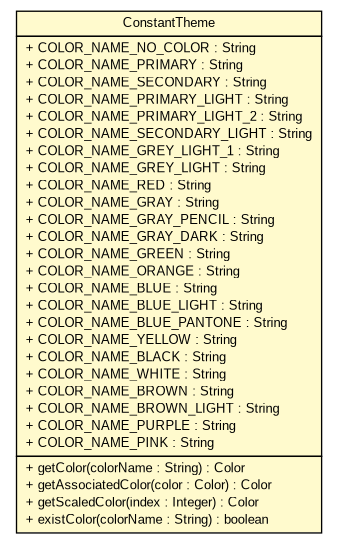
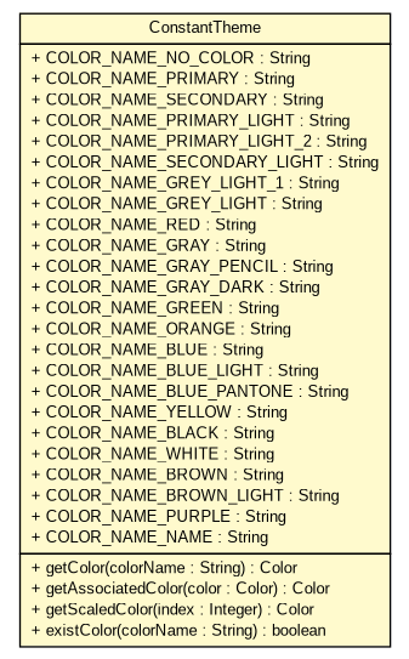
  digraph {
    nodesep=0.25
    ranksep=0.5
-   n1 [fontcolor=black fontname=arial fontsize=10.0 label=<<table title="gov.sandia.cf.parts.theme.ConstantTheme" border="0" cellborder="1" cellspacing="0" cellpadding="2" port="p" bgcolor="lemonChiffon" href="./ConstantTheme.html"> 		<tr><td><table border="0" cellspacing="0" cellpadding="1"> <tr><td align="center" balign="center"> ConstantTheme </td></tr> 		</table></td></tr> 		<tr><td><table border="0" cellspacing="0" cellpadding="1"> <tr><td align="left" balign="left"> + COLOR_NAME_NO_COLOR : String </td></tr> <tr><td align="left" balign="left"> + COLOR_NAME_PRIMARY : String </td></tr> <tr><td align="left" balign="left"> + COLOR_NAME_SECONDARY : String </td></tr> <tr><td align="left" balign="left"> + COLOR_NAME_PRIMARY_LIGHT : String </td></tr> <tr><td align="left" balign="left"> + COLOR_NAME_PRIMARY_LIGHT_2 : String </td></tr> <tr><td align="left" balign="left"> + COLOR_NAME_SECONDARY_LIGHT : String </td></tr> <tr><td align="left" balign="left"> + COLOR_NAME_GREY_LIGHT_1 : String </td></tr> <tr><td align="left" balign="left"> + COLOR_NAME_GREY_LIGHT : String </td></tr> <tr><td align="left" balign="left"> + COLOR_NAME_RED : String </td></tr> <tr><td align="left" balign="left"> + COLOR_NAME_GRAY : String </td></tr> <tr><td align="left" balign="left"> + COLOR_NAME_GRAY_PENCIL : String </td></tr> <tr><td align="left" balign="left"> + COLOR_NAME_GRAY_DARK : String </td></tr> <tr><td align="left" balign="left"> + COLOR_NAME_GREEN : String </td></tr> <tr><td align="left" balign="left"> + COLOR_NAME_ORANGE : String </td></tr> <tr><td align="left" balign="left"> + COLOR_NAME_BLUE : String </td></tr> <tr><td align="left" balign="left"> + COLOR_NAME_BLUE_LIGHT : String </td></tr> <tr><td align="left" balign="left"> + COLOR_NAME_BLUE_PANTONE : String </td></tr> <tr><td align="left" balign="left"> + COLOR_NAME_YELLOW : String </td></tr> <tr><td align="left" balign="left"> + COLOR_NAME_BLACK : String </td></tr> <tr><td align="left" balign="left"> + COLOR_NAME_WHITE : String </td></tr> <tr><td align="left" balign="left"> + COLOR_NAME_BROWN : String </td></tr> <tr><td align="left" balign="left"> + COLOR_NAME_BROWN_LIGHT : String </td></tr> <tr><td align="left" balign="left"> + COLOR_NAME_PURPLE : String </td></tr> <tr><td align="left" balign="left"> + COLOR_NAME_PINK : String </td></tr> 		</table></td></tr> 		<tr><td><table border="0" cellspacing="0" cellpadding="1"> <tr><td align="left" balign="left"> + getColor(colorName : String) : Color </td></tr> <tr><td align="left" balign="left"> + getAssociatedColor(color : Color) : Color </td></tr> <tr><td align="left" balign="left"> + getScaledColor(index : Integer) : Color </td></tr> <tr><td align="left" balign="left"> + existColor(colorName : String) : boolean </td></tr> 		</table></td></tr> 		</table>> shape=plaintext]
+   n1 [fontcolor=black fontname=arial fontsize=10.0 label=<<table title="gov.sandia.cf.parts.theme.ConstantTheme" border="0" cellborder="1" cellspacing="0" cellpadding="2" port="p" bgcolor="lemonChiffon" href="./ConstantTheme.html"> 		<tr><td><table border="0" cellspacing="0" cellpadding="1"> <tr><td align="center" balign="center"> ConstantTheme </td></tr> 		</table></td></tr> 		<tr><td><table border="0" cellspacing="0" cellpadding="1"> <tr><td align="left" balign="left"> + COLOR_NAME_NO_COLOR : String </td></tr> <tr><td align="left" balign="left"> + COLOR_NAME_PRIMARY : String </td></tr> <tr><td align="left" balign="left"> + COLOR_NAME_SECONDARY : String </td></tr> <tr><td align="left" balign="left"> + COLOR_NAME_PRIMARY_LIGHT : String </td></tr> <tr><td align="left" balign="left"> + COLOR_NAME_PRIMARY_LIGHT_2 : String </td></tr> <tr><td align="left" balign="left"> + COLOR_NAME_SECONDARY_LIGHT : String </td></tr> <tr><td align="left" balign="left"> + COLOR_NAME_GREY_LIGHT_1 : String </td></tr> <tr><td align="left" balign="left"> + COLOR_NAME_GREY_LIGHT : String </td></tr> <tr><td align="left" balign="left"> + COLOR_NAME_RED : String </td></tr> <tr><td align="left" balign="left"> + COLOR_NAME_GRAY : String </td></tr> <tr><td align="left" balign="left"> + COLOR_NAME_GRAY_PENCIL : String </td></tr> <tr><td align="left" balign="left"> + COLOR_NAME_GRAY_DARK : String </td></tr> <tr><td align="left" balign="left"> + COLOR_NAME_GREEN : String </td></tr> <tr><td align="left" balign="left"> + COLOR_NAME_ORANGE : String </td></tr> <tr><td align="left" balign="left"> + COLOR_NAME_BLUE : String </td></tr> <tr><td align="left" balign="left"> + COLOR_NAME_BLUE_LIGHT : String </td></tr> <tr><td align="left" balign="left"> + COLOR_NAME_BLUE_PANTONE : String </td></tr> <tr><td align="left" balign="left"> + COLOR_NAME_YELLOW : String </td></tr> <tr><td align="left" balign="left"> + COLOR_NAME_BLACK : String </td></tr> <tr><td align="left" balign="left"> + COLOR_NAME_WHITE : String </td></tr> <tr><td align="left" balign="left"> + COLOR_NAME_BROWN : String </td></tr> <tr><td align="left" balign="left"> + COLOR_NAME_BROWN_LIGHT : String </td></tr> <tr><td align="left" balign="left"> + COLOR_NAME_PURPLE : String </td></tr> <tr><td align="left" balign="left"> + COLOR_NAME_NAME : String </td></tr> 		</table></td></tr> 		<tr><td><table border="0" cellspacing="0" cellpadding="1"> <tr><td align="left" balign="left"> + getColor(colorName : String) : Color </td></tr> <tr><td align="left" balign="left"> + getAssociatedColor(color : Color) : Color </td></tr> <tr><td align="left" balign="left"> + getScaledColor(index : Integer) : Color </td></tr> <tr><td align="left" balign="left"> + existColor(colorName : String) : boolean </td></tr> 		</table></td></tr> 		</table>> shape=plaintext]
  }
